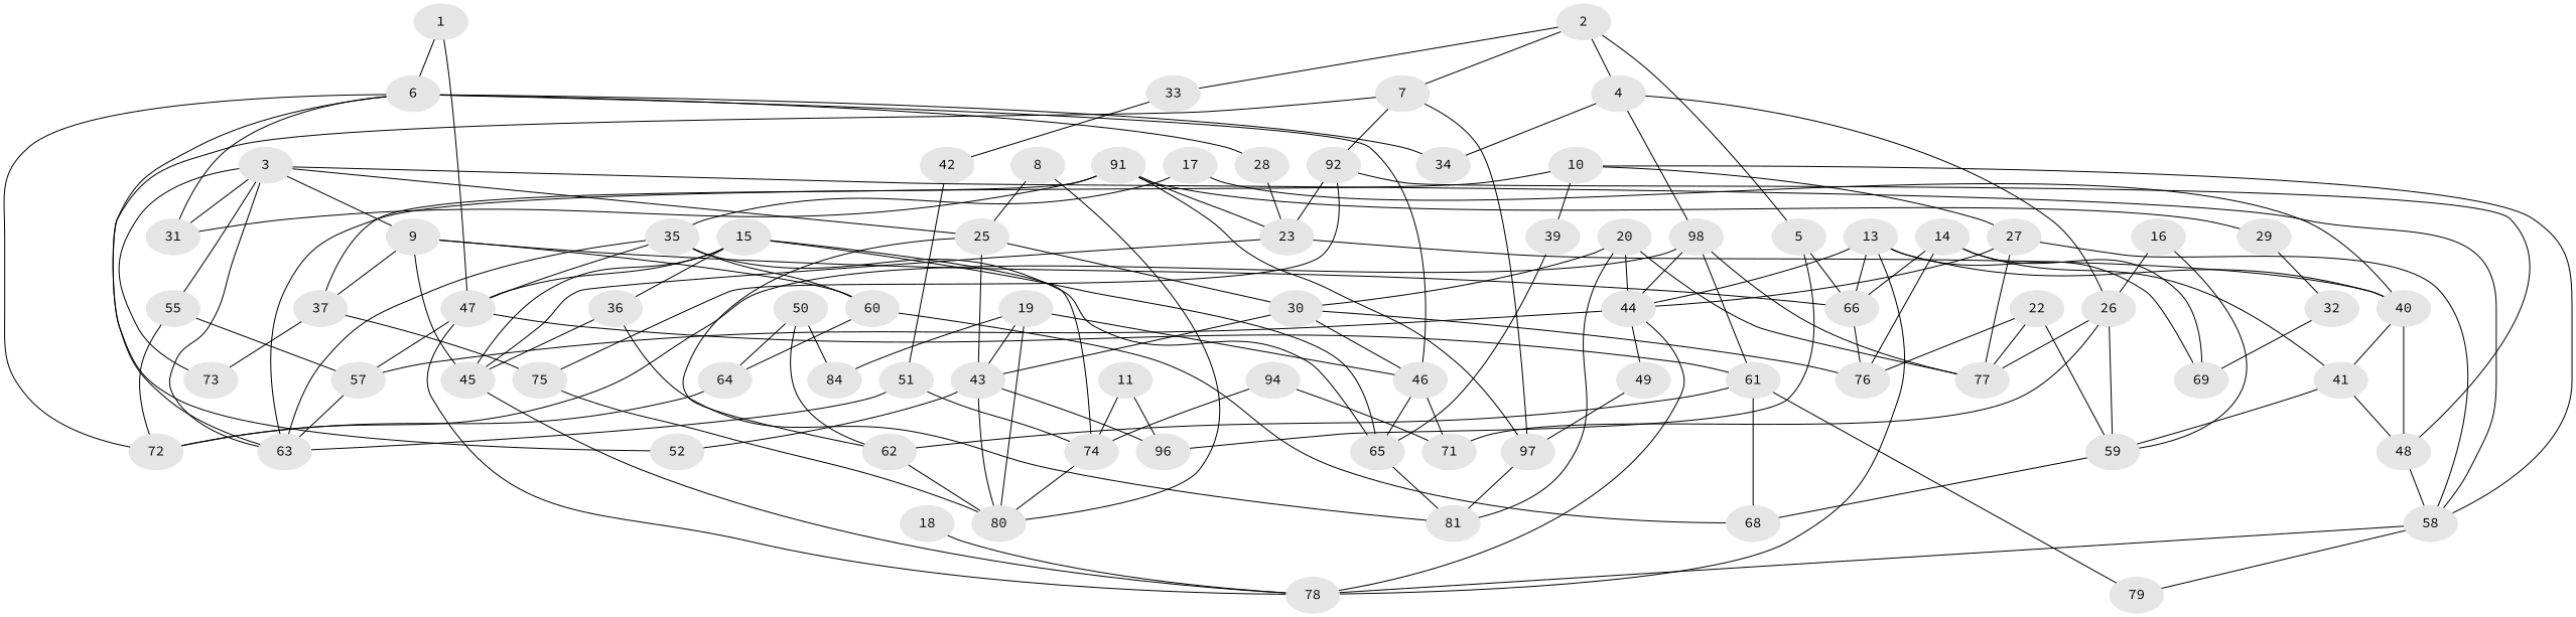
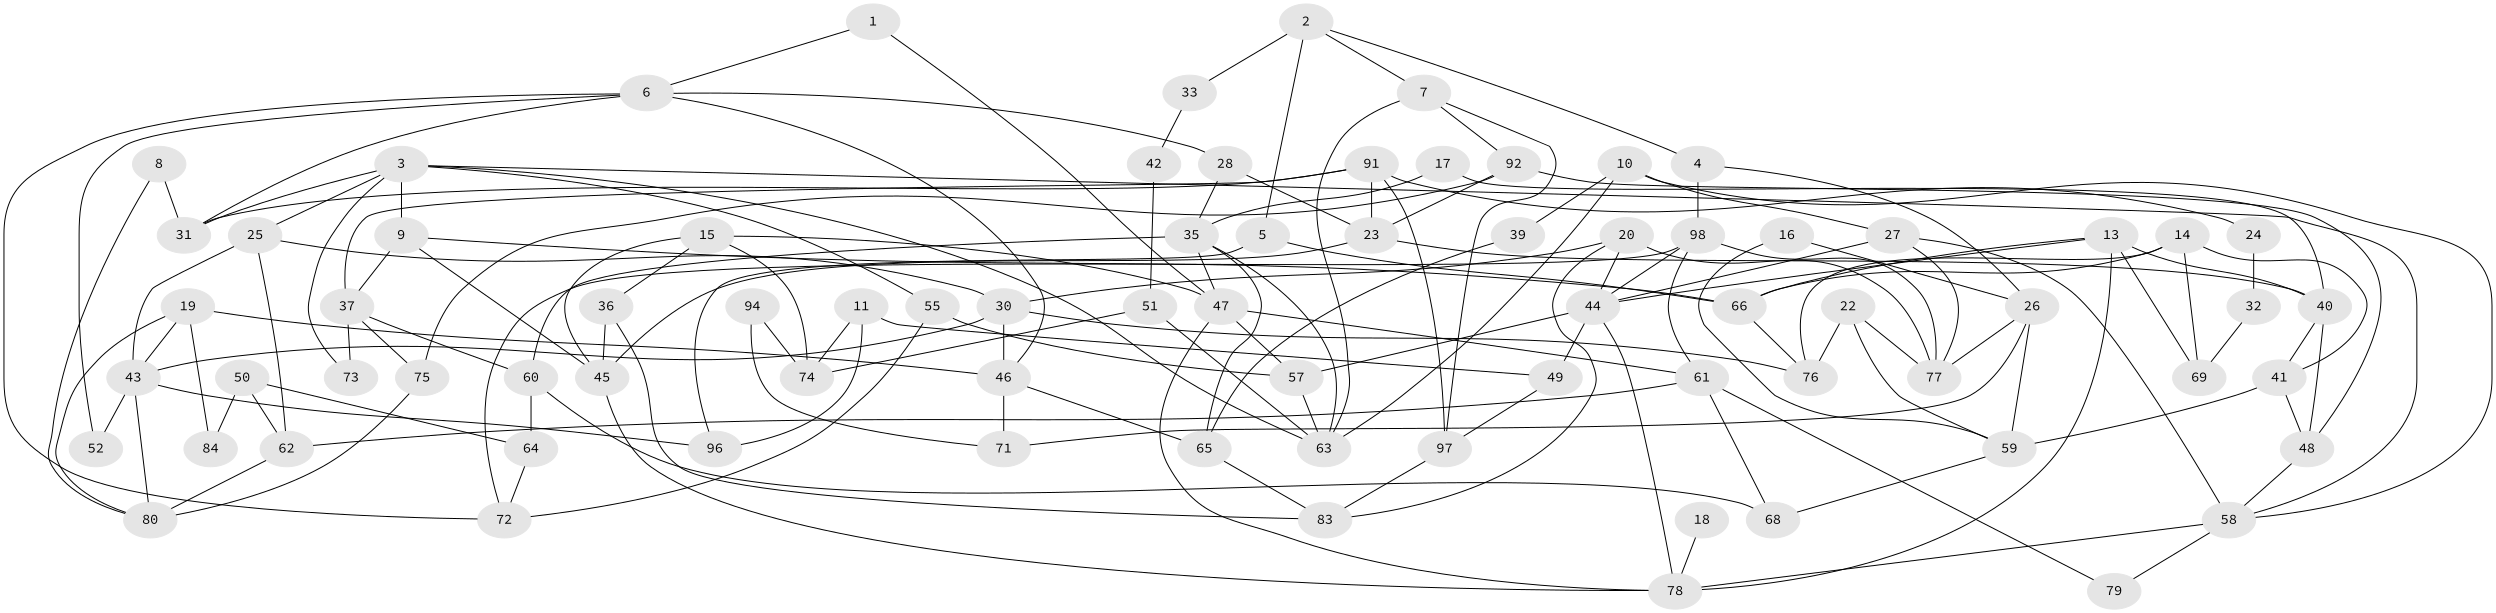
  graph {
    fontname="Source Code Pro"
    node [color=gray90 fontname="Source Code Pro" style=filled]
    edge [fontname="Source Code Pro"]
    1
    6
    47
    31
-   34
    28
    46
    52
    72
    78
    61
    57
    2
    4
    5
    7
    33
    26
    n19 [label=98]
    n20 [label=96]
    66
    63
    n23 [label=92]
    n24 [label=97]
    42
    3
    9
    25
    55
    58
    73
    37
    45
    43
    30
    62
    79
    59
    77
    71
    44
    76
    23
    35
    65
    48
    75
-   81
+   81 [label=83]
    8
    80
    40
    60
    10
    27
    39
    11
    49
    74
    13
    69
    41
    14
    15
    36
    16
    68
    17
    18
    19
    n70 [label=84]
    20
    n72 [label=91]
-   29
+   29 [label=24]
    32
    22
    n76 [label=94]
    51
    64
    50
    1 -- 6
    1 -- 47
    6 -- 31
-   6 -- 34
    6 -- 28
    6 -- 46
    6 -- 52
    6 -- 72
    47 -- 78
    47 -- 61
    47 -- 57
    28 -- 23
+   28 -- 35
    46 -- 71
    46 -- 65
    61 -- 62
    61 -- 79
    61 -- 68
    57 -- 63
    2 -- 4
    2 -- 5
    2 -- 7
    2 -- 33
-   4 -- 34
    4 -- 26
    4 -- n19
    5 -- n20
    5 -- 66
    7 -- 63
    7 -- n23
    7 -- n24
    33 -- 42
    26 -- 59
    26 -- 77
    26 -- 71
    n19 -- 72
    n19 -- 61
    n19 -- 77
    n19 -- 44
    66 -- 76
    n23 -- 23
    n23 -- 48
    n23 -- 75
    n24 -- 81
    42 -- 51
    3 -- 31
    3 -- 63
    3 -- 9
    3 -- 25
    3 -- 55
    3 -- 58
    3 -- 73
    9 -- 66
    9 -- 37
    9 -- 45
    25 -- 43
    25 -- 30
    25 -- 62
    55 -- 72
    55 -- 57
    58 -- 78
    58 -- 79
    37 -- 73
    37 -- 75
-   9 -- 60
+   37 -- 60
    45 -- 78
    43 -- 52
    43 -- n20
    43 -- 80
    30 -- 46
    30 -- 43
    30 -- 76
    62 -- 80
    59 -- 68
    44 -- 78
    44 -- 57
    44 -- 49
    23 -- 45
    23 -- 40
    35 -- 47
    35 -- 63
    35 -- 65
    35 -- 60
    65 -- 81
    48 -- 58
    75 -- 80
-   8 -- 25
+   8 -- 31
    8 -- 80
    40 -- 48
    40 -- 41
    60 -- 68
    60 -- 64
    10 -- 63
    10 -- 58
    10 -- 27
    10 -- 39
    27 -- 58
    27 -- 77
    27 -- 44
    39 -- 65
    11 -- n20
+   11 -- 49
    11 -- 74
    49 -- n24
-   74 -- 80
    13 -- 78
    13 -- 66
    13 -- 44
    13 -- 40
    13 -- 69
    41 -- 59
    41 -- 48
    14 -- 66
    14 -- 76
    14 -- 69
    14 -- 41
    15 -- 47
    15 -- 45
-   15 -- 65
    15 -- 74
    15 -- 36
    36 -- 45
    36 -- 81
    16 -- 26
    16 -- 59
    17 -- 35
    17 -- 40
    18 -- 78
    19 -- 46
    19 -- 43
    19 -- 80
    19 -- n70
    20 -- 30
    20 -- 77
    20 -- 44
    20 -- 81
    n72 -- 31
    n72 -- n24
    n72 -- 37
    n72 -- 23
    n72 -- 29
    29 -- 32
    32 -- 69
    22 -- 59
    22 -- 77
    22 -- 76
    n76 -- 71
    n76 -- 74
    51 -- 63
    51 -- 74
    64 -- 72
    50 -- 62
    50 -- n70
    50 -- 64
  }
